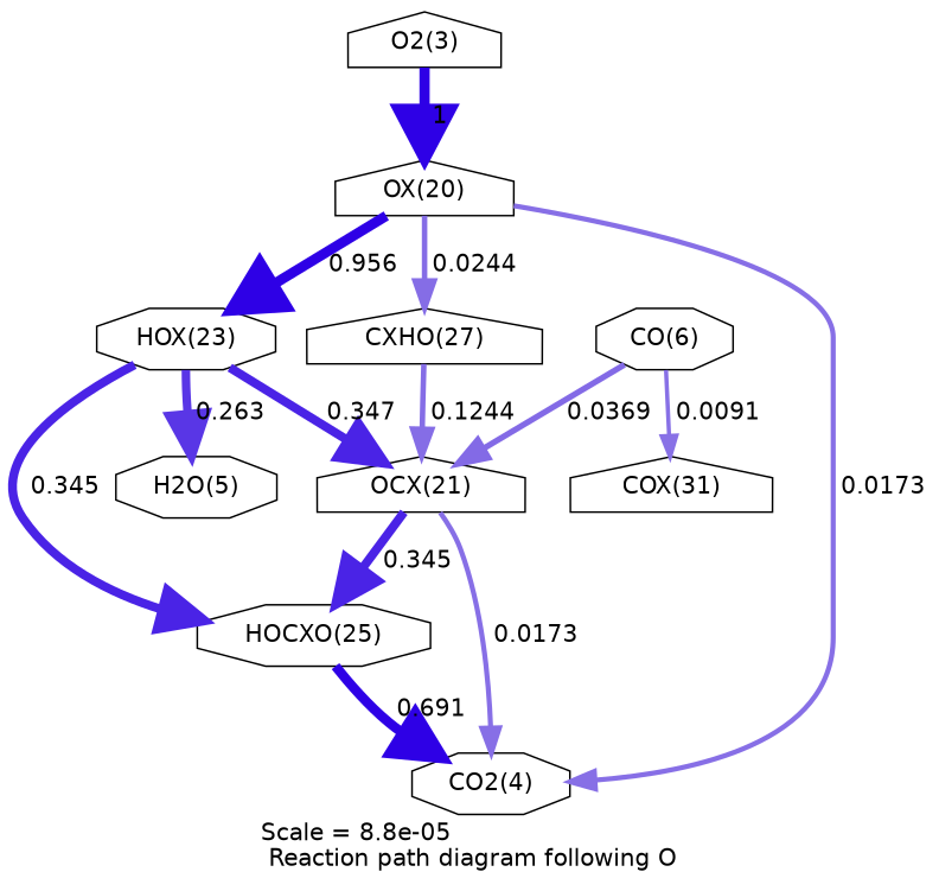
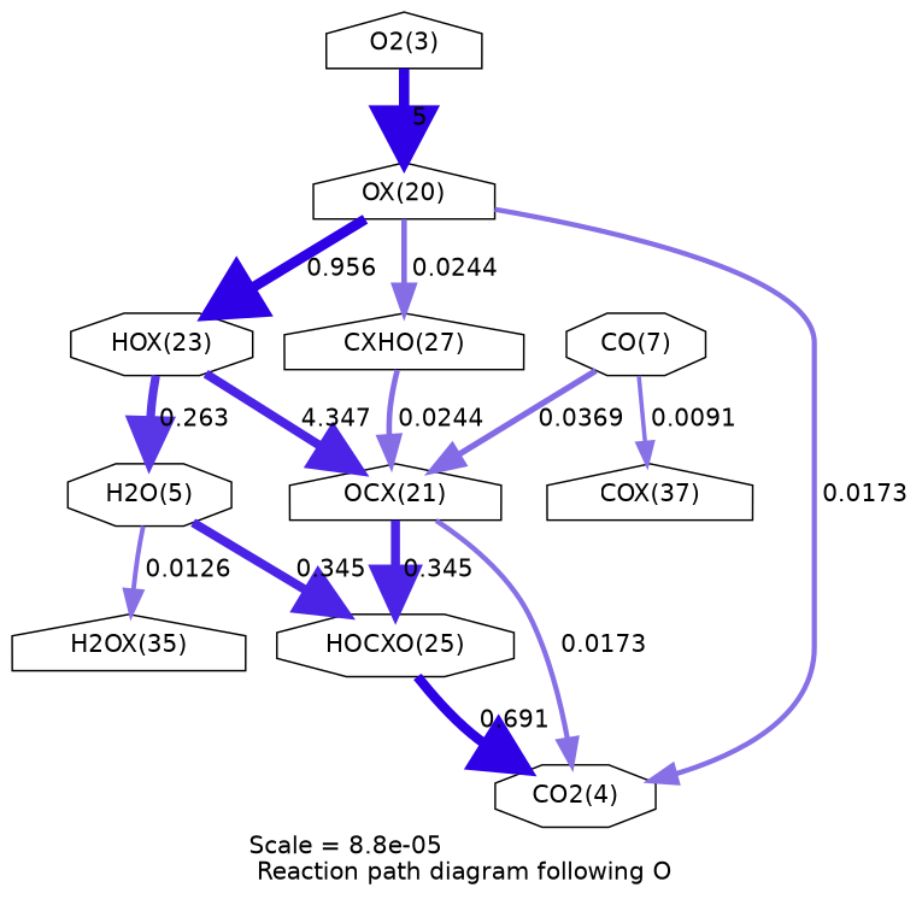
  digraph {
    fontname=Helvetica
    label="Scale = 8.8e-05\l Reaction path diagram following O"
    node [fontname=Helvetica shape=house]
    edge [arrowsize=2.6 color="0.7, 0.524, 0.9" fontname=Helvetica penwidth=5.2 style=solid]
    n1 [label="O2(3)"]
    n2 [label="OX(20)"]
    n3 [label="HOX(23)" shape=octagon]
    n4 [label="CXHO(27)"]
    n5 [label="CO2(4)" shape=octagon]
    n6 [label="H2O(5)" shape=octagon]
    n7 [label="OCX(21)"]
    n8 [label="HOCXO(25)" shape=octagon]
-   n10 [label="CO(6)" shape=octagon]
-   n11 [label="COX(31)"]
-   n1 -> n2 [arrowsize=3 color="0.7, 1.5, 0.9" label=" 1" penwidth=6]
+   n9 [label="H2OX(35)"]
+   n10 [label="CO(7)" shape=octagon]
+   n11 [label="COX(37)"]
+   n1 -> n2 [arrowsize=3 color="0.7, 1.5, 0.9" label=" 5" penwidth=6]
    n2 -> n3 [arrowsize=2.98 color="0.7, 1.46, 0.9" label=" 0.956" penwidth=5.97]
    n2 -> n4 [arrowsize=1.6 label=" 0.0244" penwidth=3.2 style=bold]
    n2 -> n5 [arrowsize=1.47 color="0.7, 0.517, 0.9" label=" 0.0173" penwidth=2.94]
    n3 -> n6 [arrowsize=2.5 color="0.7, 0.763, 0.9" label=" 0.263" penwidth=4.99 style=bold]
-   n3 -> n7 [color="0.7, 0.847, 0.9" label=" 0.347"]
-   n3 -> n8 [color="0.7, 0.845, 0.9" label=" 0.345" style=bold]
-   n4 -> n7 [arrowsize=1.6 label=" 0.1244" penwidth=3.2]
+   n3 -> n7 [color="0.7, 0.847, 0.9" label=" 4.347"]
+   n6 -> n8 [color="0.7, 0.845, 0.9" label=" 0.345" style=bold]
+   n4 -> n7 [arrowsize=1.6 label=" 0.0244" penwidth=3.2]
+   n6 -> n9 [arrowsize=1.35 color="0.7, 0.513, 0.9" label=" 0.0126" penwidth=2.7 style=bold]
    n7 -> n5 [arrowsize=1.47 color="0.7, 0.517, 0.9" label=" 0.0173" penwidth=2.94]
    n7 -> n8 [color="0.7, 0.845, 0.9" label=" 0.345"]
    n8 -> n5 [arrowsize=2.86 color="0.7, 1.19, 0.9" label=" 0.691" penwidth=5.72 style=bold]
    n10 -> n7 [arrowsize=1.75 color="0.7, 0.537, 0.9" label=" 0.0369" penwidth=3.51]
    n10 -> n11 [arrowsize=1.23 color="0.7, 0.509, 0.9" label=" 0.0091" penwidth=2.45]
  }
